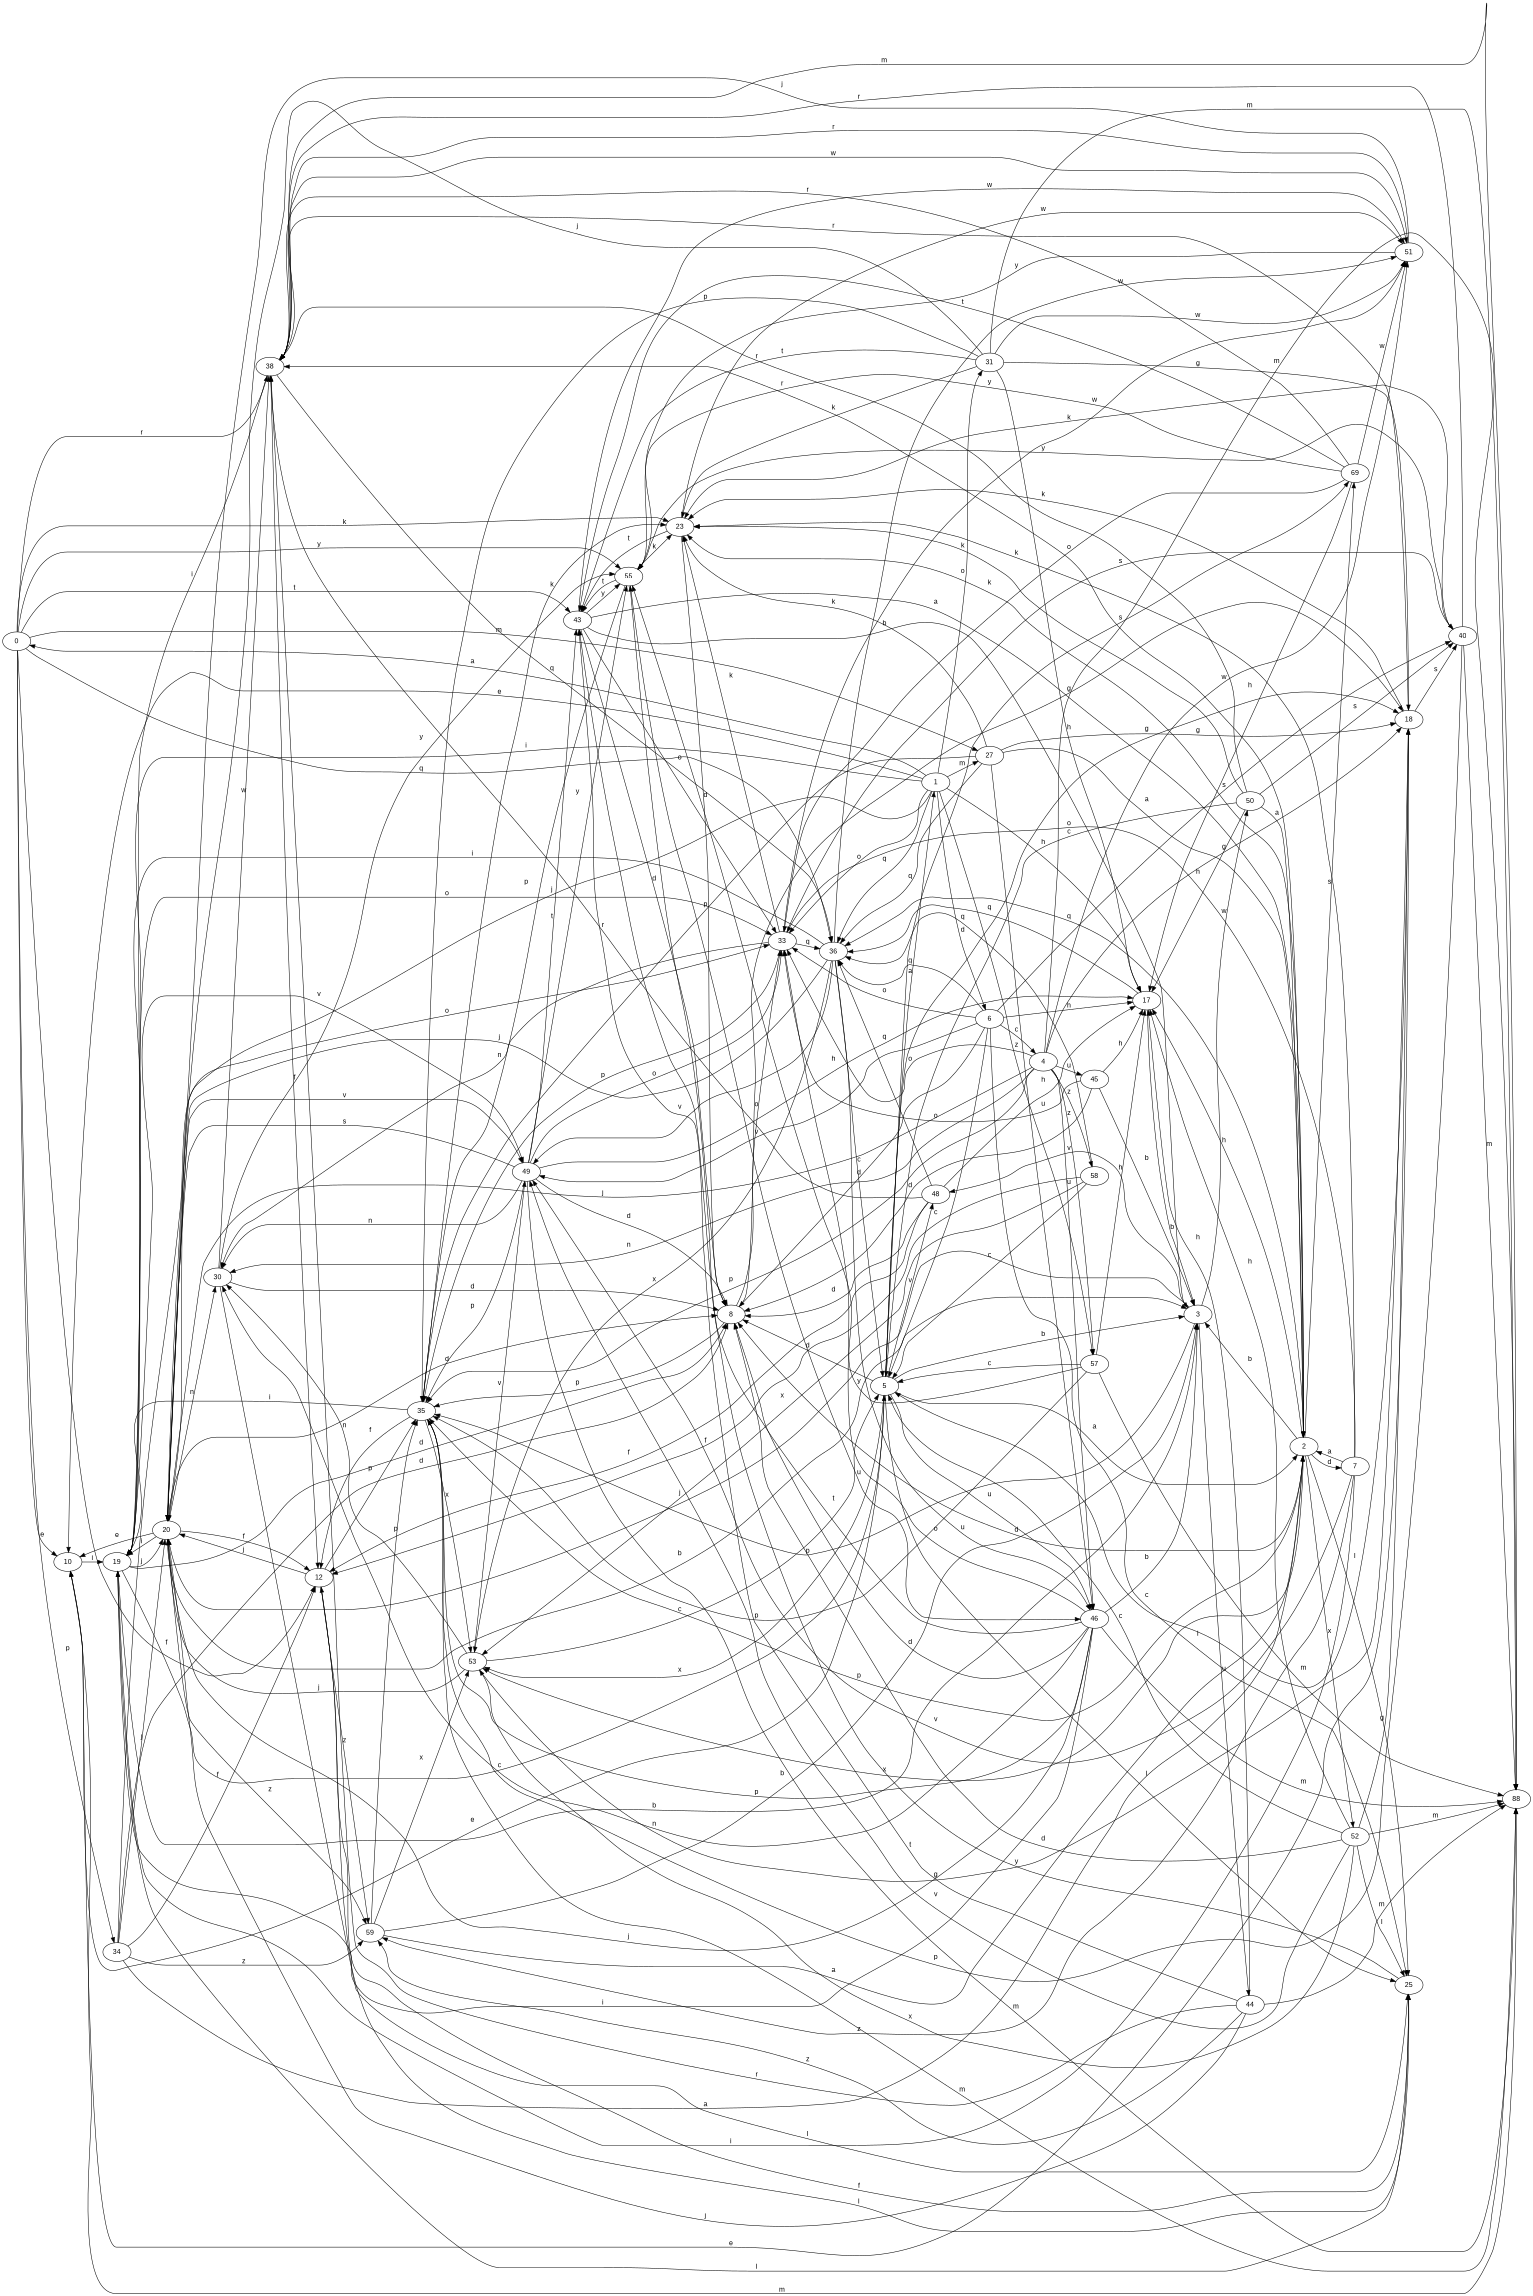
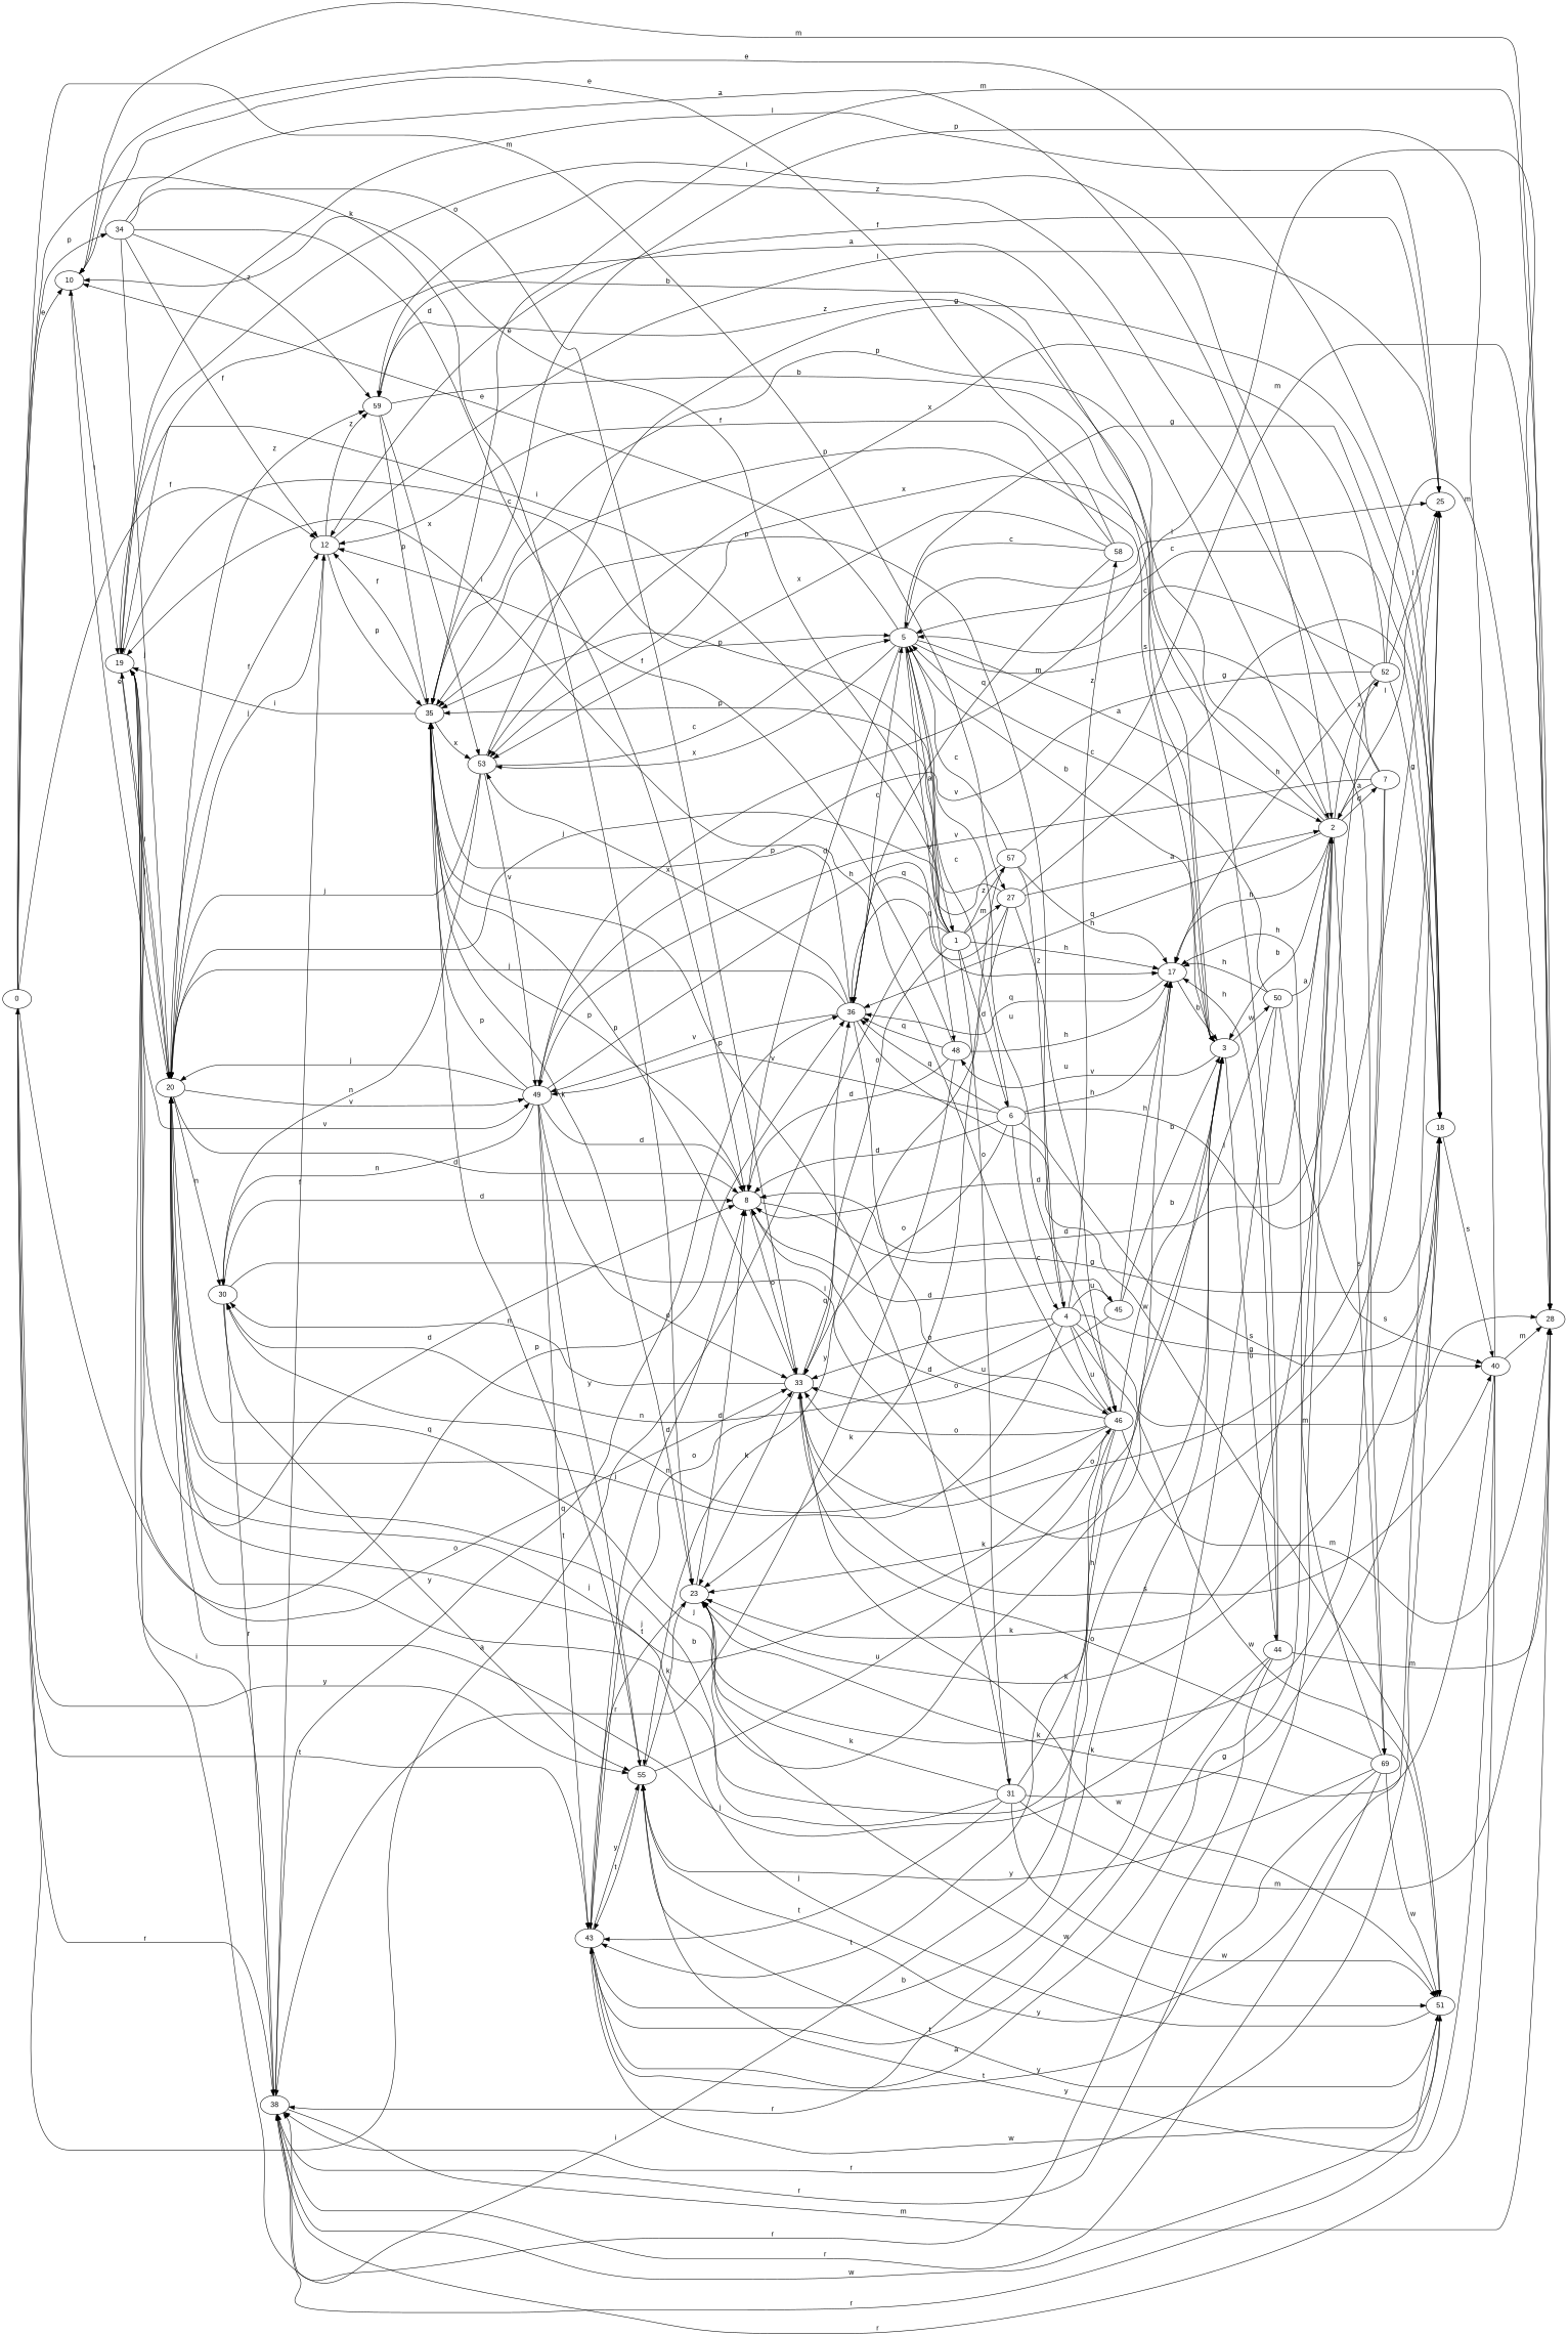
  strict digraph {
    fontname="Liberation Sans"
    rankdir=LR
    node [fontname="Liberation Sans"]
    edge [fontname="Liberation Sans"]
    0
    10
    12
    23
    27
    34
    36
    38
    43
    55
    19
-   28 [label=88]
+   28
    20
    25
    35
    59
    8
    51
    2
    n20 [label=18]
    46
    33
    53
    5
    49
    3
    1
    6
    17
    31
    57
    4
    40
    30
    7
    n36 [label=69]
    52
    44
    48
    50
    45
    58
    0 -> 10 [label=e]
    0 -> 12 [label=f]
    0 -> 23 [label=k]
    0 -> 27 [label=m]
    0 -> 34 [label=p]
    0 -> 36 [label=q]
    0 -> 38 [label=r]
    0 -> 43 [label=t]
    0 -> 55 [label=y]
    10 -> 19 [label=i]
    10 -> 28 [label=m]
    12 -> 20 [label=j]
    12 -> 25 [label=l]
    12 -> 35 [label=p]
    12 -> 59 [label=z]
    23 -> 43 [label=t]
    23 -> 8 [label=d]
    23 -> 51 [label=w]
    27 -> 23 [label=k]
    27 -> 36 [label=q]
    27 -> 35 [label=p]
    27 -> 2 [label=a]
    27 -> n20 [label=g]
    27 -> 46 [label=u]
    34 -> 12 [label=f]
    34 -> 20 [label=j]
    34 -> 59 [label=z]
    34 -> 8 [label=d]
    34 -> 2 [label=a]
    34 -> 33 [label=o]
    36 -> 19 [label=i]
    36 -> 20 [label=j]
    36 -> 51 [label=w]
    36 -> 46 [label=u]
    36 -> 53 [label=x]
    36 -> 5 [label=c]
    36 -> 49 [label=v]
    38 -> 12 [label=f]
    38 -> 36 [label=q]
    38 -> 19 [label=i]
    38 -> 28 [label=m]
    38 -> 51 [label=w]
    43 -> 55 [label=y]
    43 -> 8 [label=d]
    43 -> 51 [label=w]
    43 -> 2 [label=a]
    43 -> 33 [label=o]
    43 -> 3 [label=b]
    55 -> 23 [label=k]
    55 -> 43 [label=t]
    55 -> 35 [label=p]
    55 -> 46 [label=u]
    19 -> 20 [label=j]
    19 -> 25 [label=l]
    19 -> 8 [label=d]
    19 -> 33 [label=o]
    19 -> 5 [label=c]
    19 -> 49 [label=v]
    19 -> 3 [label=b]
    20 -> 10 [label=e]
    20 -> 12 [label=f]
    20 -> 19 [label=i]
    20 -> 59 [label=z]
    20 -> 8 [label=d]
    20 -> 49 [label=v]
    20 -> 3 [label=b]
    20 -> 30 [label=n]
    25 -> 12 [label=f]
    25 -> 55 [label=y]
    35 -> 12 [label=f]
    35 -> 23 [label=k]
    35 -> 19 [label=i]
    35 -> 28 [label=m]
    35 -> 53 [label=x]
    59 -> 35 [label=p]
    59 -> 2 [label=a]
    59 -> 53 [label=x]
    59 -> 3 [label=b]
    8 -> 35 [label=p]
    8 -> n20 [label=g]
    8 -> 33 [label=o]
    51 -> 38 [label=r]
    51 -> 55 [label=y]
    51 -> 20 [label=j]
    2 -> 23 [label=k]
    2 -> 36 [label=q]
    2 -> 38 [label=r]
    2 -> 25 [label=l]
    2 -> 35 [label=p]
    2 -> 8 [label=d]
    2 -> 53 [label=x]
    2 -> 3 [label=b]
    2 -> 17 [label=h]
    2 -> 7 [label=d]
    2 -> n36 [label=s]
    2 -> 52 [label=x]
    n20 -> 10 [label=e]
    n20 -> 23 [label=k]
    n20 -> 38 [label=r]
    n20 -> 5 [label=c]
    n20 -> 40 [label=s]
    46 -> 43 [label=t]
    46 -> 19 [label=i]
    46 -> 28 [label=m]
    46 -> 20 [label=j]
    46 -> 35 [label=p]
    46 -> 8 [label=d]
    46 -> 33 [label=o]
    46 -> 3 [label=b]
    46 -> 30 [label=n]
    33 -> 23 [label=k]
    33 -> 36 [label=q]
    33 -> 35 [label=p]
    33 -> 51 [label=w]
    33 -> 40 [label=s]
    33 -> 30 [label=n]
    53 -> 20 [label=j]
    53 -> n20 [label=g]
    53 -> 5 [label=c]
    53 -> 49 [label=v]
    53 -> 30 [label=n]
    5 -> 10 [label=e]
    5 -> 25 [label=l]
    5 -> 8 [label=d]
    5 -> 2 [label=a]
    5 -> n20 [label=g]
    5 -> 46 [label=u]
    5 -> 53 [label=x]
    5 -> 3 [label=b]
    5 -> 1 [label=a]
    5 -> n36 [label=s]
    5 -> 48 [label=v]
    49 -> 43 [label=t]
    49 -> 55 [label=y]
    49 -> 28 [label=m]
-   49 -> 20 [label=s]
+   49 -> 20 [label=j]
    49 -> 35 [label=p]
    49 -> 8 [label=d]
    49 -> 33 [label=o]
    49 -> 17 [label=h]
    49 -> 30 [label=n]
    3 -> 20 [label=j]
    3 -> 35 [label=p]
    3 -> 44 [label=u]
    3 -> 48 [label=v]
    3 -> 50 [label=w]
    1 -> 0 [label=a]
    1 -> 10 [label=e]
    1 -> 27 [label=m]
    1 -> 36 [label=q]
    1 -> 19 [label=i]
    1 -> 20 [label=j]
    1 -> 33 [label=o]
    1 -> 6 [label=d]
    1 -> 17 [label=h]
    1 -> 31 [label=o]
    1 -> 57 [label=z]
    6 -> 36 [label=q]
    6 -> 25 [label=l]
    6 -> 8 [label=d]
    6 -> 33 [label=o]
    6 -> 5 [label=c]
    6 -> 49 [label=v]
    6 -> 17 [label=h]
    6 -> 4 [label=c]
    6 -> 40 [label=s]
    17 -> 36 [label=q]
    17 -> 3 [label=b]
    31 -> 23 [label=k]
    31 -> 43 [label=t]
    31 -> 28 [label=m]
    31 -> 20 [label=j]
    31 -> 35 [label=p]
    31 -> 51 [label=w]
    31 -> n20 [label=g]
    31 -> 17 [label=h]
    57 -> 55 [label=y]
    57 -> 28 [label=m]
    57 -> 35 [label=p]
    57 -> 5 [label=c]
    57 -> 17 [label=h]
    4 -> 28 [label=m]
    4 -> 20 [label=j]
    4 -> 35 [label=p]
    4 -> 51 [label=w]
    4 -> n20 [label=g]
    4 -> 46 [label=u]
    4 -> 33 [label=o]
-   4 -> 57 [label=z]
+   57 -> 4 [label=z]
    4 -> 30 [label=n]
    4 -> 45 [label=u]
    4 -> 58 [label=z]
    40 -> 23 [label=k]
    40 -> 38 [label=r]
    40 -> 55 [label=y]
    40 -> 28 [label=m]
    40 -> 35 [label=p]
-   30 -> 38 [label=w]
+   30 -> 38 [label=r]
    30 -> 55 [label=y]
    30 -> 25 [label=l]
    30 -> 8 [label=d]
    7 -> 23 [label=k]
    7 -> 19 [label=i]
    7 -> 59 [label=z]
    7 -> 2 [label=a]
    7 -> 33 [label=o]
    7 -> 49 [label=v]
    n36 -> 38 [label=r]
    n36 -> 43 [label=t]
    n36 -> 55 [label=y]
    n36 -> 51 [label=w]
    n36 -> 33 [label=o]
    n36 -> 17 [label=h]
    52 -> 28 [label=m]
    52 -> 25 [label=l]
    52 -> 8 [label=d]
    52 -> n20 [label=g]
    52 -> 53 [label=x]
    52 -> 5 [label=c]
    52 -> 49 [label=v]
    52 -> 17 [label=h]
    44 -> 38 [label=r]
    44 -> 43 [label=t]
    44 -> 28 [label=m]
    44 -> 20 [label=j]
    44 -> 59 [label=z]
    44 -> 17 [label=h]
    48 -> 12 [label=f]
    48 -> 36 [label=q]
    48 -> 38 [label=r]
    48 -> 8 [label=d]
    48 -> 17 [label=h]
    50 -> 23 [label=k]
    50 -> 38 [label=r]
    50 -> 2 [label=a]
    50 -> 5 [label=c]
    50 -> 17 [label=h]
    50 -> 40 [label=s]
    45 -> 8 [label=d]
    45 -> 33 [label=o]
    45 -> 3 [label=b]
    45 -> 17 [label=h]
+   58 -> 10 [label=e]
    58 -> 12 [label=f]
    58 -> 36 [label=q]
    58 -> 53 [label=x]
    58 -> 5 [label=c]
  }
